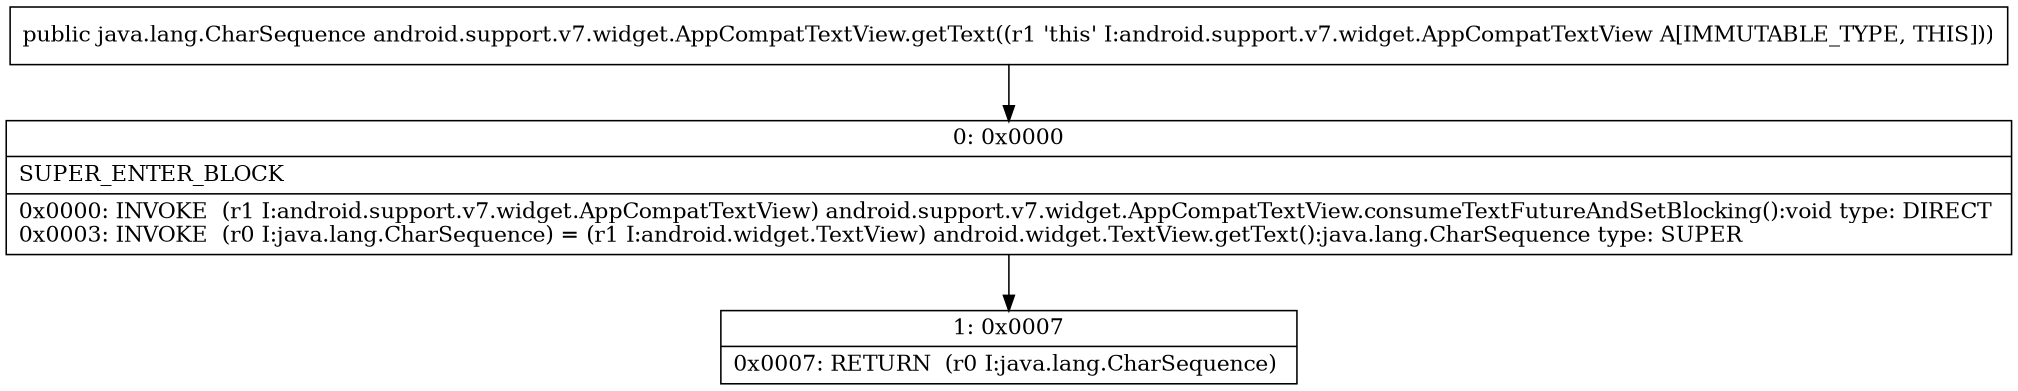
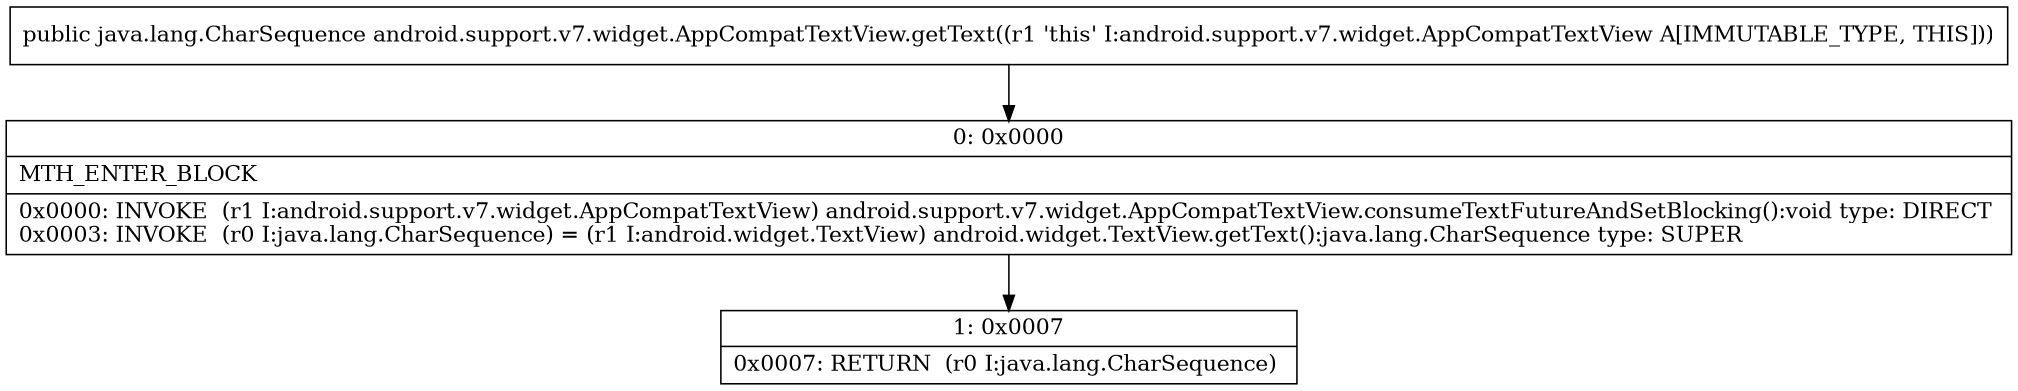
  digraph {
    node [shape=record]
-   n1 [label="{0\:\ 0x0000|SUPER_ENTER_BLOCK\l|0x0000: INVOKE  (r1 I:android.support.v7.widget.AppCompatTextView) android.support.v7.widget.AppCompatTextView.consumeTextFutureAndSetBlocking():void type: DIRECT \l0x0003: INVOKE  (r0 I:java.lang.CharSequence) = (r1 I:android.widget.TextView) android.widget.TextView.getText():java.lang.CharSequence type: SUPER \l}"]
+   n1 [label="{0\:\ 0x0000|MTH_ENTER_BLOCK\l|0x0000: INVOKE  (r1 I:android.support.v7.widget.AppCompatTextView) android.support.v7.widget.AppCompatTextView.consumeTextFutureAndSetBlocking():void type: DIRECT \l0x0003: INVOKE  (r0 I:java.lang.CharSequence) = (r1 I:android.widget.TextView) android.widget.TextView.getText():java.lang.CharSequence type: SUPER \l}"]
    n2 [label="{1\:\ 0x0007|0x0007: RETURN  (r0 I:java.lang.CharSequence) \l}"]
    n3 [label="{public java.lang.CharSequence android.support.v7.widget.AppCompatTextView.getText((r1 'this' I:android.support.v7.widget.AppCompatTextView A[IMMUTABLE_TYPE, THIS])) }"]
    n1 -> n2
    n3 -> n1
  }
